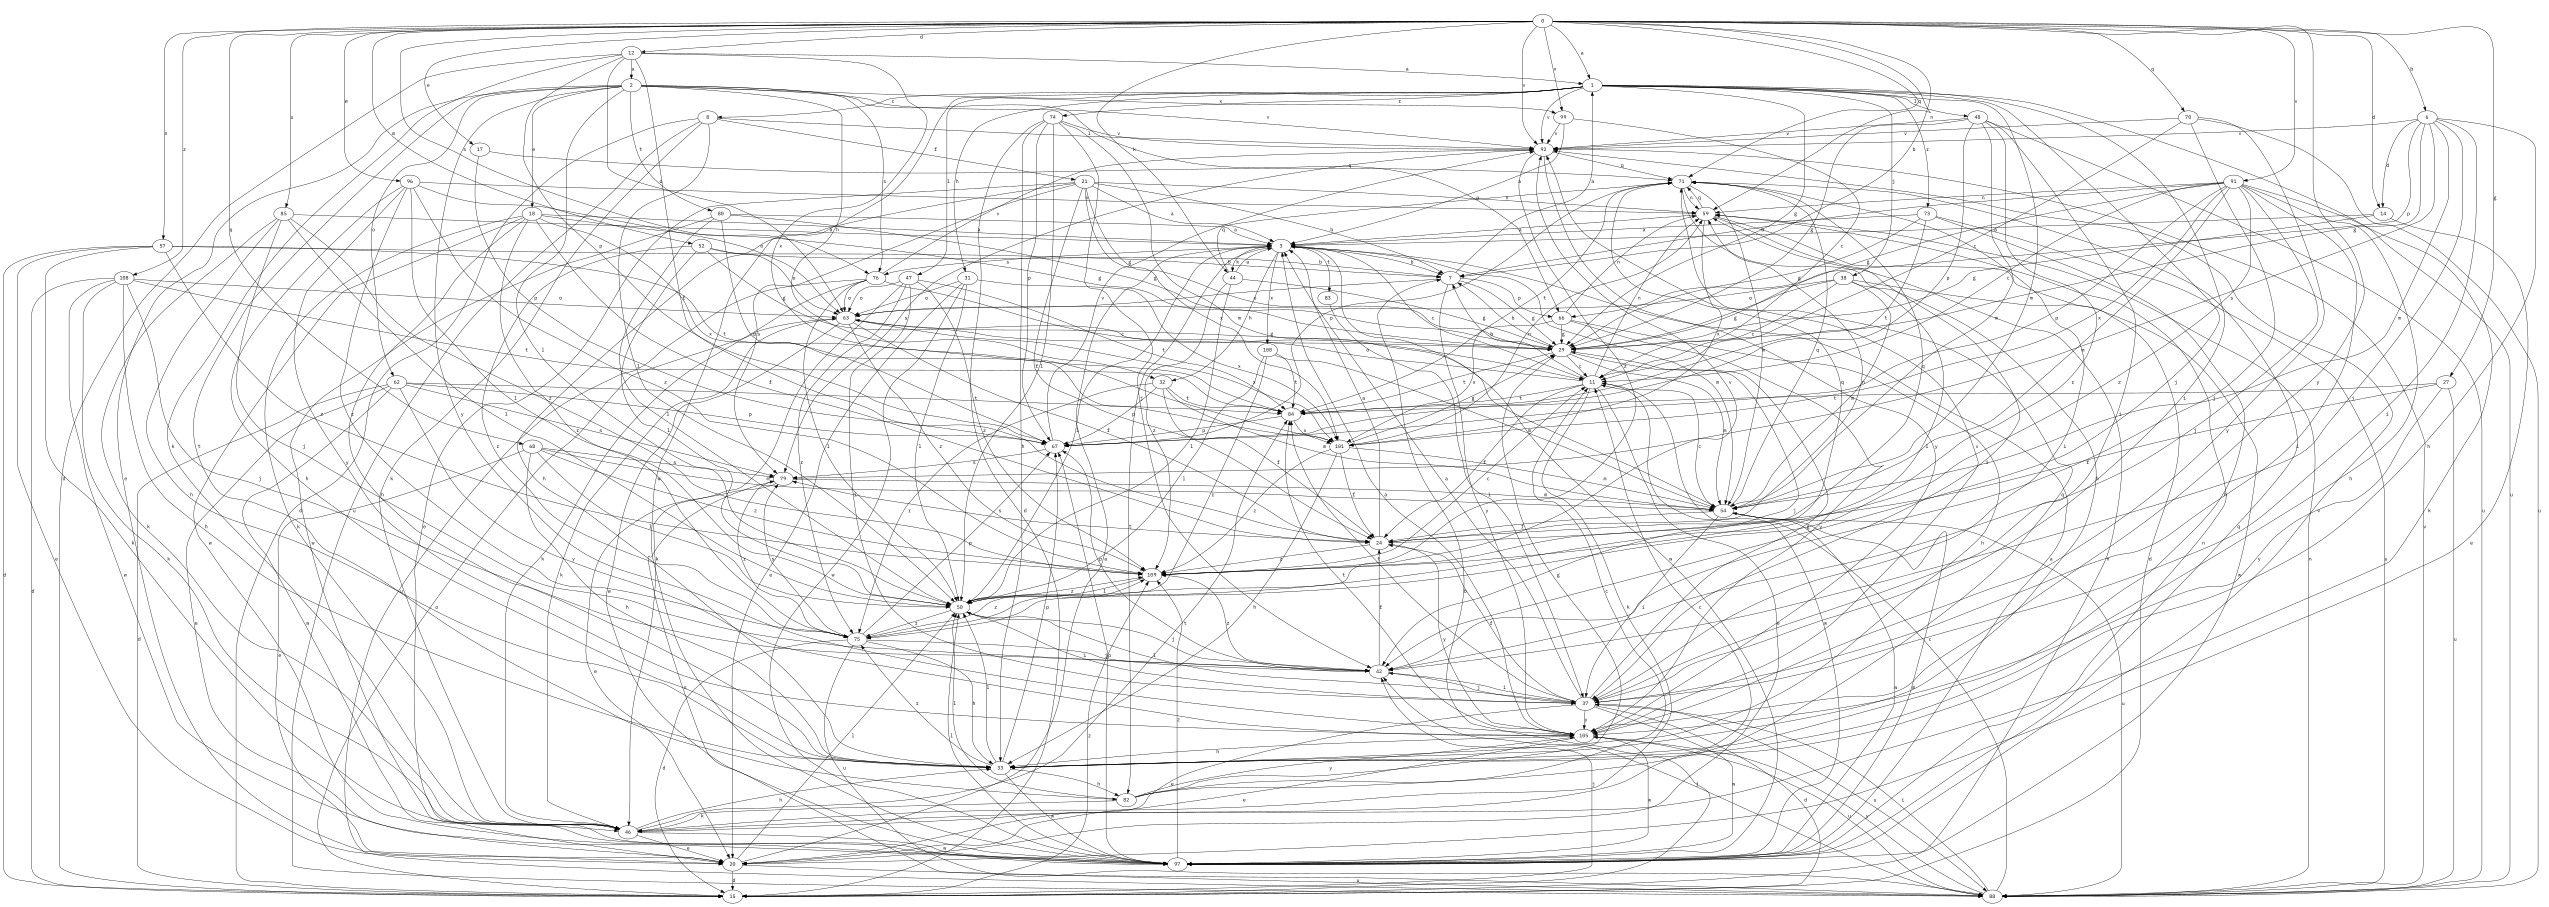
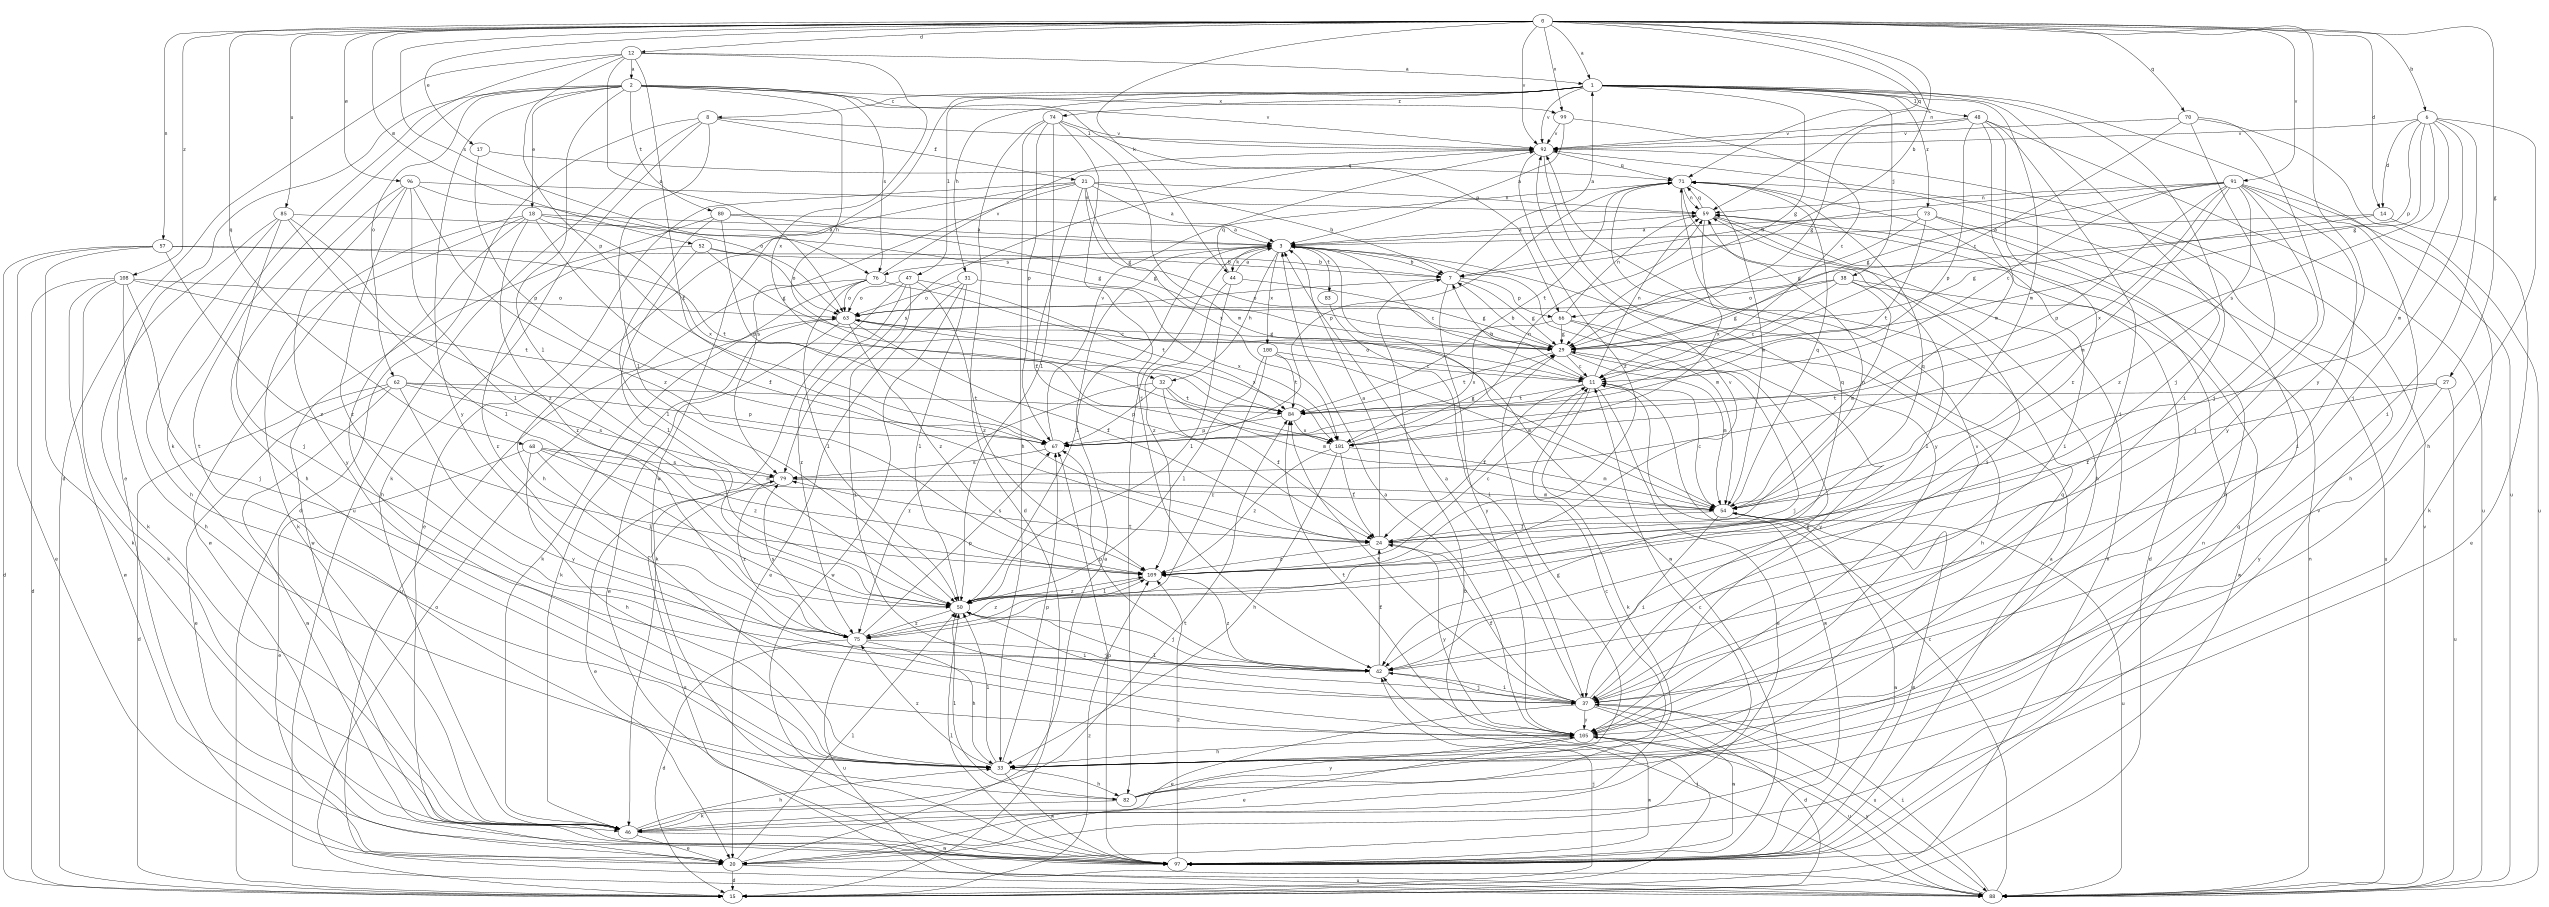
  strict digraph {
    fontname="IBM Plex Mono"
    node [fontname="IBM Plex Mono"]
    edge [fontname="IBM Plex Mono"]
    0
    1
    6
    7
    12
    14
    17
    27
    44
    52
    57
    59
    68
    70
    71
    76
    85
    91
    92
    96
    99
    105
    108
    8
    29
    31
    37
    38
    42
    47
    48
    54
    73
    74
    88
    97
    66
    33
    79
    63
    2
    15
    46
    24
    67
    101
    20
    3
    84
    50
    109
    75
    11
    21
    18
    32
    62
    80
    82
    83
    100
    0 -> 1 [label=a]
    0 -> 6 [label=b]
    0 -> 7 [label=b]
    0 -> 12 [label=d]
    0 -> 14 [label=d]
    0 -> 17 [label=e]
    0 -> 27 [label=g]
    0 -> 44 [label=k]
    0 -> 52 [label=m]
    0 -> 57 [label=n]
    0 -> 59 [label=n]
    0 -> 68 [label=q]
    0 -> 70 [label=q]
    0 -> 71 [label=q]
    0 -> 76 [label=s]
    0 -> 85 [label=u]
    0 -> 91 [label=v]
    0 -> 92 [label=v]
    0 -> 96 [label=w]
    0 -> 99 [label=x]
    0 -> 105 [label=y]
    0 -> 108 [label=z]
    1 -> 92 [label=v]
    1 -> 8 [label=c]
    1 -> 29 [label=g]
    1 -> 31 [label=h]
    1 -> 37 [label=i]
    1 -> 38 [label=j]
    1 -> 42 [label=j]
    1 -> 47 [label=l]
    1 -> 48 [label=l]
    1 -> 54 [label=m]
    1 -> 73 [label=r]
    1 -> 74 [label=r]
    1 -> 88 [label=u]
    1 -> 97 [label=w]
    6 -> 14 [label=d]
    6 -> 92 [label=v]
    6 -> 29 [label=g]
    6 -> 37 [label=i]
    6 -> 42 [label=j]
    6 -> 54 [label=m]
    6 -> 66 [label=p]
    6 -> 33 [label=h]
    6 -> 79 [label=s]
    7 -> 1 [label=a]
    7 -> 105 [label=y]
    7 -> 29 [label=g]
    7 -> 66 [label=p]
    7 -> 63 [label=o]
    12 -> 1 [label=a]
    12 -> 63 [label=o]
    12 -> 2 [label=a]
    12 -> 15 [label=d]
    12 -> 46 [label=k]
    12 -> 24 [label=f]
    12 -> 67 [label=p]
    12 -> 101 [label=x]
    14 -> 29 [label=g]
    14 -> 20 [label=e]
    14 -> 3 [label=a]
    17 -> 71 [label=q]
    17 -> 67 [label=p]
    27 -> 105 [label=y]
    27 -> 88 [label=u]
    27 -> 24 [label=f]
    27 -> 84 [label=t]
    44 -> 71 [label=q]
    44 -> 29 [label=g]
    44 -> 3 [label=a]
    44 -> 50 [label=l]
    44 -> 109 [label=z]
    52 -> 7 [label=b]
    52 -> 29 [label=g]
    52 -> 63 [label=o]
    52 -> 50 [label=l]
    52 -> 75 [label=r]
    57 -> 7 [label=b]
    57 -> 15 [label=d]
    57 -> 46 [label=k]
    57 -> 20 [label=e]
    57 -> 84 [label=t]
    57 -> 109 [label=z]
    59 -> 71 [label=q]
    59 -> 37 [label=i]
    59 -> 15 [label=d]
    59 -> 101 [label=x]
    59 -> 3 [label=a]
    68 -> 54 [label=m]
    68 -> 33 [label=h]
    68 -> 79 [label=s]
    68 -> 20 [label=e]
    68 -> 50 [label=l]
    68 -> 109 [label=z]
    70 -> 92 [label=v]
    70 -> 105 [label=y]
    70 -> 42 [label=j]
    70 -> 88 [label=u]
    70 -> 11 [label=c]
    71 -> 59 [label=n]
    71 -> 37 [label=i]
    71 -> 54 [label=m]
    71 -> 33 [label=h]
    71 -> 67 [label=p]
    71 -> 84 [label=t]
    76 -> 92 [label=v]
    76 -> 88 [label=u]
    76 -> 63 [label=o]
    76 -> 46 [label=k]
    76 -> 50 [label=l]
    76 -> 11 [label=c]
    85 -> 42 [label=j]
    85 -> 33 [label=h]
    85 -> 46 [label=k]
    85 -> 3 [label=a]
    85 -> 50 [label=l]
    85 -> 109 [label=z]
    91 -> 7 [label=b]
    91 -> 59 [label=n]
    91 -> 29 [label=g]
    91 -> 37 [label=i]
    91 -> 42 [label=j]
    91 -> 54 [label=m]
    91 -> 33 [label=h]
    91 -> 46 [label=k]
    91 -> 67 [label=p]
    91 -> 101 [label=x]
    91 -> 109 [label=z]
    91 -> 11 [label=c]
    92 -> 71 [label=q]
    92 -> 105 [label=y]
    92 -> 79 [label=s]
    92 -> 109 [label=z]
    96 -> 59 [label=n]
    96 -> 105 [label=y]
    96 -> 33 [label=h]
    96 -> 63 [label=o]
    96 -> 50 [label=l]
    96 -> 109 [label=z]
    96 -> 75 [label=r]
    99 -> 92 [label=v]
    99 -> 3 [label=a]
    99 -> 11 [label=c]
    105 -> 92 [label=v]
    105 -> 88 [label=u]
    105 -> 97 [label=w]
    105 -> 33 [label=h]
    105 -> 20 [label=e]
    105 -> 3 [label=a]
    105 -> 84 [label=t]
    108 -> 42 [label=j]
    108 -> 97 [label=w]
    108 -> 33 [label=h]
    108 -> 63 [label=o]
    108 -> 15 [label=d]
    108 -> 46 [label=k]
    108 -> 84 [label=t]
    8 -> 92 [label=l]
    8 -> 88 [label=u]
    8 -> 15 [label=d]
    8 -> 46 [label=k]
    8 -> 50 [label=l]
    8 -> 21 [label=f]
    29 -> 7 [label=b]
    29 -> 42 [label=j]
    29 -> 54 [label=m]
    29 -> 84 [label=t]
    29 -> 11 [label=c]
    31 -> 97 [label=w]
    31 -> 63 [label=o]
    31 -> 101 [label=x]
    31 -> 20 [label=e]
    31 -> 50 [label=l]
    37 -> 105 [label=y]
    37 -> 29 [label=g]
    37 -> 42 [label=j]
    37 -> 88 [label=u]
    37 -> 97 [label=w]
    37 -> 15 [label=d]
    37 -> 24 [label=f]
    37 -> 20 [label=e]
    37 -> 3 [label=a]
    37 -> 84 [label=t]
    37 -> 50 [label=l]
    38 -> 29 [label=g]
    38 -> 54 [label=m]
    38 -> 97 [label=w]
    38 -> 63 [label=o]
    38 -> 50 [label=l]
    38 -> 11 [label=c]
    42 -> 37 [label=i]
    42 -> 24 [label=f]
    42 -> 67 [label=p]
    42 -> 109 [label=z]
    47 -> 37 [label=i]
    47 -> 63 [label=o]
    47 -> 46 [label=k]
    47 -> 84 [label=t]
    47 -> 109 [label=z]
    47 -> 75 [label=r]
    48 -> 92 [label=v]
    48 -> 29 [label=g]
    48 -> 37 [label=i]
    48 -> 54 [label=m]
    48 -> 88 [label=u]
    48 -> 67 [label=p]
    48 -> 75 [label=r]
    54 -> 71 [label=q]
    54 -> 37 [label=i]
    54 -> 88 [label=u]
    54 -> 97 [label=w]
    54 -> 24 [label=f]
    54 -> 11 [label=c]
    73 -> 29 [label=g]
    73 -> 88 [label=u]
    73 -> 33 [label=h]
    73 -> 3 [label=a]
    73 -> 84 [label=t]
    74 -> 92 [label=v]
    74 -> 42 [label=j]
    74 -> 54 [label=m]
    74 -> 33 [label=h]
    74 -> 15 [label=d]
    74 -> 67 [label=p]
    74 -> 50 [label=l]
    88 -> 59 [label=n]
    88 -> 92 [label=v]
    88 -> 105 [label=y]
    88 -> 37 [label=i]
    88 -> 42 [label=j]
    88 -> 79 [label=s]
    88 -> 11 [label=c]
    97 -> 59 [label=n]
    97 -> 71 [label=q]
    97 -> 92 [label=v]
    97 -> 54 [label=m]
    97 -> 67 [label=p]
    97 -> 3 [label=a]
    97 -> 50 [label=l]
    97 -> 109 [label=z]
    66 -> 59 [label=n]
    66 -> 105 [label=y]
    66 -> 29 [label=g]
    66 -> 33 [label=h]
    66 -> 101 [label=x]
    33 -> 97 [label=w]
    33 -> 67 [label=p]
    33 -> 50 [label=l]
    33 -> 75 [label=r]
    33 -> 82 [label=h]
    79 -> 54 [label=m]
    79 -> 20 [label=e]
    79 -> 75 [label=r]
    63 -> 29 [label=g]
    63 -> 97 [label=w]
    63 -> 46 [label=k]
    63 -> 24 [label=f]
    63 -> 101 [label=x]
    63 -> 109 [label=z]
    2 -> 76 [label=s]
    2 -> 92 [label=v]
    2 -> 99 [label=x]
    2 -> 105 [label=y]
    2 -> 66 [label=p]
    2 -> 20 [label=e]
    2 -> 50 [label=l]
    2 -> 18 [label=e]
    2 -> 32 [label=h]
    2 -> 62 [label=o]
    2 -> 80 [label=t]
    2 -> 82 [label=t]
    15 -> 7 [label=b]
    15 -> 59 [label=n]
    15 -> 42 [label=j]
    15 -> 63 [label=o]
    15 -> 109 [label=z]
    46 -> 97 [label=w]
    46 -> 33 [label=h]
    46 -> 20 [label=e]
    46 -> 84 [label=t]
    46 -> 11 [label=c]
    24 -> 59 [label=n]
    24 -> 71 [label=q]
    24 -> 105 [label=y]
    24 -> 79 [label=s]
    24 -> 3 [label=a]
    24 -> 109 [label=z]
    67 -> 92 [label=v]
    67 -> 79 [label=s]
    101 -> 59 [label=n]
    101 -> 29 [label=g]
    101 -> 54 [label=m]
    101 -> 33 [label=h]
    101 -> 24 [label=f]
    101 -> 109 [label=z]
    20 -> 88 [label=u]
    20 -> 15 [label=d]
    20 -> 3 [label=a]
    20 -> 50 [label=l]
    3 -> 7 [label=b]
    3 -> 44 [label=k]
    3 -> 76 [label=s]
    3 -> 54 [label=m]
    3 -> 97 [label=w]
    3 -> 50 [label=l]
    3 -> 11 [label=c]
    3 -> 32 [label=h]
    3 -> 82 [label=t]
    3 -> 83 [label=t]
    3 -> 100 [label=x]
    84 -> 67 [label=p]
    84 -> 101 [label=x]
    50 -> 92 [label=v]
    50 -> 37 [label=i]
    50 -> 42 [label=j]
    50 -> 109 [label=z]
    50 -> 75 [label=r]
    109 -> 71 [label=q]
    109 -> 50 [label=l]
    109 -> 11 [label=c]
    75 -> 42 [label=j]
    75 -> 88 [label=u]
    75 -> 33 [label=h]
    75 -> 79 [label=s]
    75 -> 15 [label=d]
    75 -> 67 [label=p]
    75 -> 109 [label=z]
    11 -> 7 [label=b]
    11 -> 59 [label=n]
    11 -> 97 [label=w]
    11 -> 63 [label=o]
    11 -> 46 [label=k]
    11 -> 24 [label=f]
    11 -> 20 [label=e]
    11 -> 84 [label=t]
    21 -> 7 [label=b]
    21 -> 59 [label=n]
    21 -> 29 [label=g]
    21 -> 33 [label=h]
    21 -> 79 [label=s]
    21 -> 24 [label=f]
    21 -> 101 [label=x]
    21 -> 20 [label=e]
    21 -> 3 [label=a]
    18 -> 29 [label=g]
    18 -> 97 [label=w]
    18 -> 33 [label=h]
    18 -> 46 [label=k]
    18 -> 24 [label=f]
    18 -> 101 [label=x]
    18 -> 3 [label=a]
    18 -> 75 [label=r]
    32 -> 54 [label=m]
    32 -> 24 [label=f]
    32 -> 67 [label=p]
    32 -> 84 [label=t]
    32 -> 75 [label=r]
    62 -> 105 [label=y]
    62 -> 97 [label=w]
    62 -> 79 [label=s]
    62 -> 15 [label=d]
    62 -> 67 [label=p]
    62 -> 20 [label=e]
    62 -> 84 [label=t]
    80 -> 29 [label=g]
    80 -> 97 [label=w]
    80 -> 67 [label=p]
    80 -> 3 [label=a]
    80 -> 50 [label=l]
    82 -> 71 [label=q]
    82 -> 105 [label=y]
    82 -> 29 [label=g]
    82 -> 46 [label=k]
    82 -> 50 [label=l]
    82 -> 11 [label=c]
    83 -> 37 [label=i]
    100 -> 54 [label=m]
    100 -> 84 [label=t]
    100 -> 50 [label=l]
    100 -> 75 [label=r]
+   100 -> 11 [label=c]
  }
